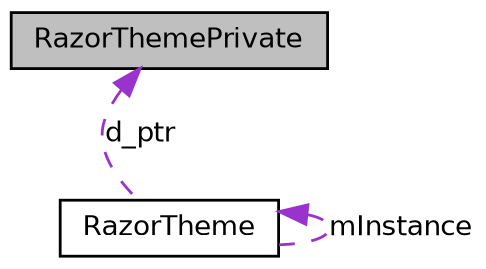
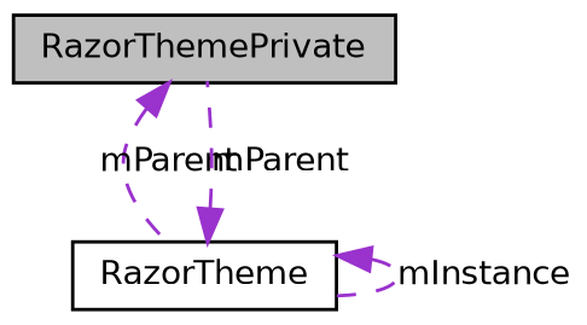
  digraph {
    node [color=black fontname=Helvetica fontsize=10 shape=record style=filled]
    edge [color=darkorchid3 dir=back fontname=Helvetica fontsize=10 labelfontname=Helvetica labelfontsize=10 style=dashed]
    n1 [fillcolor=grey75 fontcolor=black height=0.2 label=RazorThemePrivate width=0.4]
    n2 [fillcolor=white height=0.2 label=RazorTheme width=0.4]
-   n1 -> n2 [label=d_ptr]
+   n1 -> n2 [label=mParent]
+   n2 -> n1 [label=mParent]
    n2 -> n2 [label=mInstance]
  }
